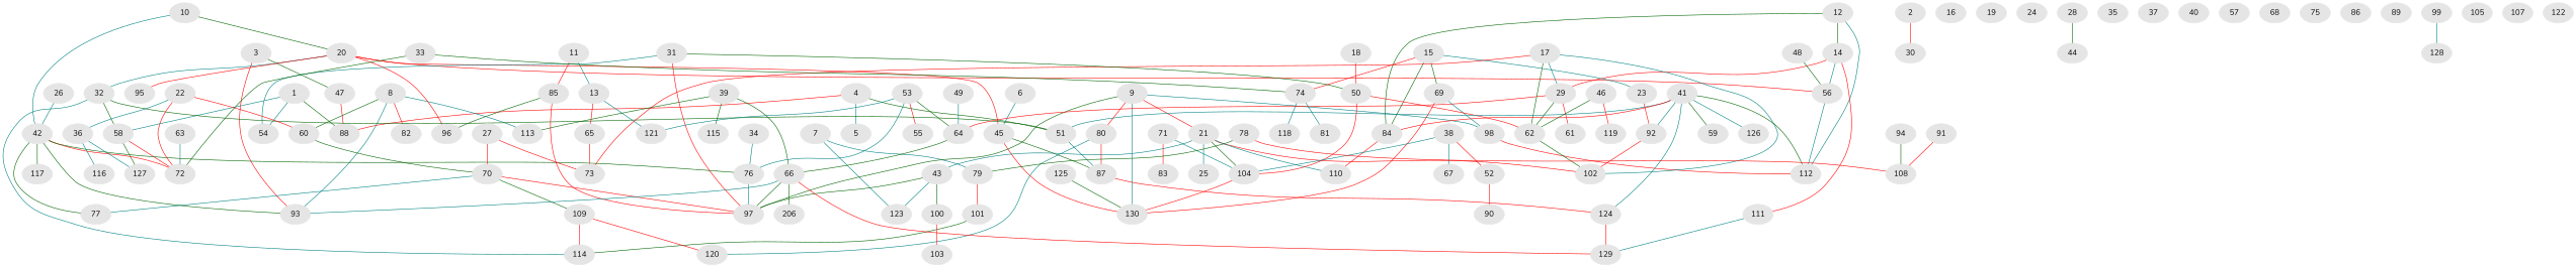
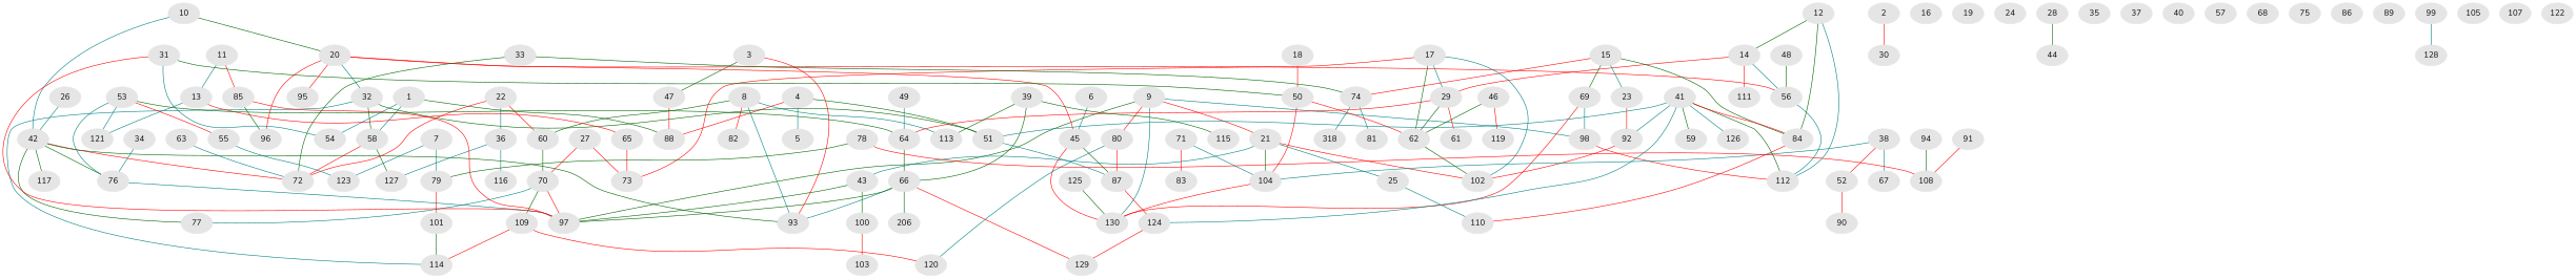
  graph {
    fontname=Nunito
    node [color=gray90 fontname=Nunito style=filled]
    edge [color=red fontname=Nunito]
    1
    54
    58
    88
    72
    127
    2
    30
    3
    47
    93
    4
    5
    51
    87
    6
    45
    130
    7
    79
    123
    101
    8
    60
    82
    113
    70
    9
    21
    80
    97
    98
    102
    25
    43
    104
    110
    120
    112
    10
    20
    42
    56
    32
    95
    96
    76
    77
    117
    11
    13
    85
    65
    121
    12
    14
    84
    29
    111
    73
    62
    61
    64
    129
    15
    23
    69
    74
    92
    81
-   118
+   118 [label=318]
    16
    17
    18
    50
    19
    114
    100
    22
    36
    116
    24
    26
    27
    109
    28
    44
    66
    31
    33
    34
    35
    37
    38
    52
    67
    90
    39
    115
    n100 [label=206]
    40
    41
    59
    124
    126
    103
    46
    119
    48
    49
    53
    55
    57
    63
    68
    71
    83
    75
    78
    108
    86
    89
    91
    94
    99
    128
    105
    107
    122
    125
    1 -- 54 [color=teal]
    1 -- 58 [color=teal]
    1 -- 88 [color=darkgreen]
    58 -- 72
    58 -- 127 [color=darkgreen]
    2 -- 30
    3 -- 47 [color=darkgreen]
    3 -- 93
    47 -- 88
    4 -- 88
    4 -- 5 [color=teal]
    4 -- 51 [color=darkgreen]
    51 -- 87 [color=teal]
    87 -- 124
    6 -- 45 [color=teal]
    45 -- 87 [color=darkgreen]
    45 -- 130
    7 -- 79 [color=teal]
    7 -- 123 [color=teal]
    79 -- 101
    101 -- 114 [color=darkgreen]
    8 -- 93 [color=teal]
    8 -- 60 [color=darkgreen]
    8 -- 82
    8 -- 113 [color=teal]
    60 -- 70 [color=darkgreen]
    70 -- 97
    70 -- 77 [color=teal]
    70 -- 109 [color=darkgreen]
    9 -- 130 [color=teal]
    9 -- 21
    9 -- 80
    9 -- 97 [color=darkgreen]
    9 -- 98 [color=teal]
    21 -- 102
    21 -- 25 [color=teal]
    21 -- 43 [color=teal]
    21 -- 104 [color=darkgreen]
-   21 -- 110 [color=teal]
+   25 -- 110 [color=teal]
    80 -- 87
    80 -- 120 [color=teal]
    98 -- 112
-   43 -- 123 [color=teal]
+   55 -- 123 [color=teal]
    43 -- 97 [color=darkgreen]
    43 -- 100 [color=darkgreen]
    104 -- 130
    10 -- 20 [color=darkgreen]
    10 -- 42 [color=teal]
    20 -- 45
    20 -- 56
    20 -- 32 [color=teal]
    20 -- 95
    20 -- 96
    42 -- 72
    42 -- 93 [color=darkgreen]
    42 -- 76 [color=darkgreen]
    42 -- 77 [color=darkgreen]
    42 -- 117 [color=darkgreen]
    56 -- 112 [color=teal]
    32 -- 58 [color=darkgreen]
    32 -- 51 [color=darkgreen]
    32 -- 114 [color=teal]
    76 -- 97 [color=teal]
    11 -- 13 [color=teal]
    11 -- 85
    13 -- 65
    13 -- 121 [color=teal]
    85 -- 97
    85 -- 96 [color=darkgreen]
    65 -- 73
    12 -- 112 [color=teal]
    12 -- 14 [color=darkgreen]
    12 -- 84 [color=darkgreen]
    14 -- 56 [color=teal]
    14 -- 29
    14 -- 111
    84 -- 110
    29 -- 62 [color=darkgreen]
    29 -- 61
    29 -- 64
-   111 -- 129 [color=teal]
    62 -- 102 [color=darkgreen]
    64 -- 66 [color=darkgreen]
    15 -- 84 [color=darkgreen]
    15 -- 23 [color=teal]
    15 -- 69 [color=darkgreen]
    15 -- 74
    23 -- 92
    69 -- 130
    69 -- 98 [color=teal]
    74 -- 81 [color=teal]
    74 -- 118 [color=teal]
    92 -- 102
    17 -- 102 [color=teal]
    17 -- 29 [color=teal]
    17 -- 73
    17 -- 62 [color=darkgreen]
    18 -- 50
    50 -- 104
    50 -- 62
    100 -- 103
    22 -- 72
    22 -- 60
    22 -- 36 [color=teal]
    36 -- 127 [color=teal]
    36 -- 116 [color=teal]
    26 -- 42 [color=teal]
    27 -- 70
    27 -- 73
    109 -- 120
    109 -- 114
    28 -- 44 [color=darkgreen]
    66 -- 93 [color=teal]
    66 -- 97 [color=darkgreen]
    66 -- 129
    66 -- n100 [color=darkgreen]
    31 -- 54 [color=teal]
    31 -- 97
    31 -- 50 [color=darkgreen]
    33 -- 72 [color=darkgreen]
    33 -- 74 [color=darkgreen]
    34 -- 76 [color=teal]
    38 -- 104 [color=teal]
    38 -- 52
    38 -- 67 [color=teal]
    52 -- 90
    39 -- 113 [color=darkgreen]
    39 -- 66 [color=darkgreen]
    39 -- 115 [color=darkgreen]
    41 -- 51 [color=teal]
    41 -- 112 [color=darkgreen]
    41 -- 84
    41 -- 92 [color=teal]
    41 -- 59 [color=darkgreen]
    41 -- 124 [color=teal]
    41 -- 126 [color=teal]
    124 -- 129
    46 -- 62 [color=darkgreen]
    46 -- 119
    48 -- 56 [color=darkgreen]
    49 -- 64 [color=teal]
    53 -- 76 [color=teal]
    53 -- 121 [color=teal]
    53 -- 64 [color=darkgreen]
    53 -- 55
    63 -- 72 [color=teal]
    71 -- 104 [color=teal]
    71 -- 83
    78 -- 79 [color=darkgreen]
    78 -- 108
    91 -- 108
    94 -- 108 [color=darkgreen]
    99 -- 128 [color=teal]
    125 -- 130 [color=darkgreen]
  }
